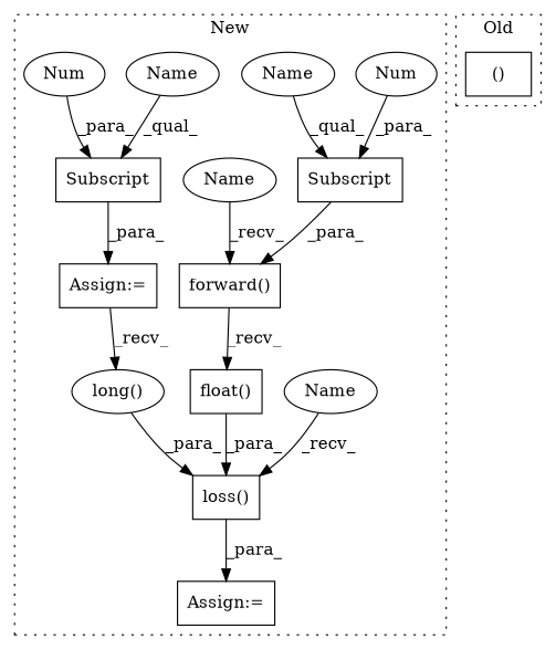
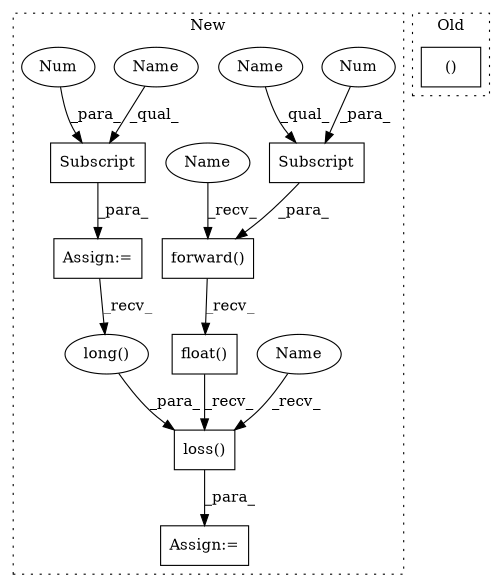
  digraph {
    node [a=75 l=3 shape=box]
    n1 [l="10,1" label="loss()" s="981,1013"]
    n2 [a=68 label="Assign:=" s=954]
    n3 [a=63 l="8,0" label=Subscript s="957,0"]
    n4 [a=63 l="8,0" label=Subscript s="915,0"]
    n5 [l=8 label="long()" s=1005 shape=ellipse]
    n6 [l="13,1" label="forward()" s="902,923"]
    n7 [a=76 l=1 label=Num s=921 shape=ellipse]
    n8 [a=76 l=1 label=Num s=963 shape=ellipse]
    n9 [l=12 label="float()" s=991]
    n10 [a=68 label="Assign:=" s=978]
    n11 [a=87 l=4 label=Name s=902 shape=ellipse]
    n12 [a=87 l=4 label=Name s=981 shape=ellipse]
    n13 [a=87 l=5 label=Name s=915 shape=ellipse]
    n14 [a=87 l=5 label=Name s=957 shape=ellipse]
    n15 [a=54 l=6 label="()" s=1027]
    subgraph cluster_1 {
      label=New
      style=dotted
      n1
      n2
      n3
      n4
      n5
      n6
      n7
      n8
      n9
      n10
      n11
      n12
      n13
      n14
    }
    subgraph cluster_2 {
      label=Old
      style=dotted
      n15
    }
    n1 -> n10 [label=_para_]
    n2 -> n5 [label=_recv_]
    n3 -> n2 [label=_para_]
    n4 -> n6 [label=_para_]
    n5 -> n1 [label=_para_]
    n6 -> n9 [label=_recv_]
    n7 -> n4 [label=_para_]
    n8 -> n3 [label=_para_]
-   n9 -> n1 [label=_para_]
+   n9 -> n1 [label=_recv_]
    n11 -> n6 [label=_recv_]
    n12 -> n1 [label=_recv_]
    n13 -> n4 [label=_qual_]
    n14 -> n3 [label=_qual_]
  }
